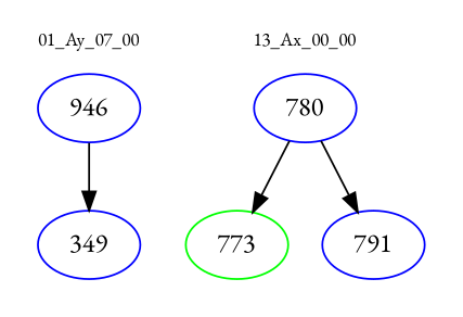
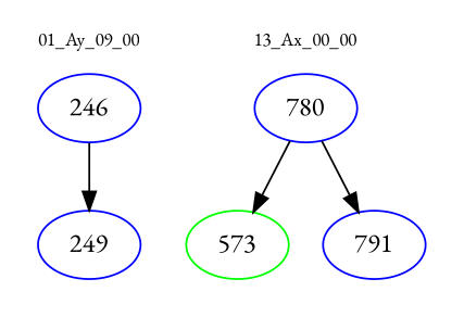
  digraph {
    fontname="EB Garamond"
    node [color=blue fontname="EB Garamond"]
    edge [color=black fontname="EB Garamond"]
-   n1 [label=946]
-   n2 [label=349]
+   n1 [label=246]
+   n2 [label=249]
    n3 [label=780]
-   n4 [color=green label=773]
+   n4 [color=green label=573]
    n5 [label=791]
    subgraph cluster_1 {
      color=white
      fontsize=10
-     label="01_Ay_07_00"
+     label="01_Ay_09_00"
      n1
      n2
    }
    subgraph cluster_2 {
      color=white
      fontsize=10
      label="13_Ax_00_00"
      n3
      n4
      n5
    }
    n1 -> n2
    n3 -> n4
    n3 -> n5
  }
